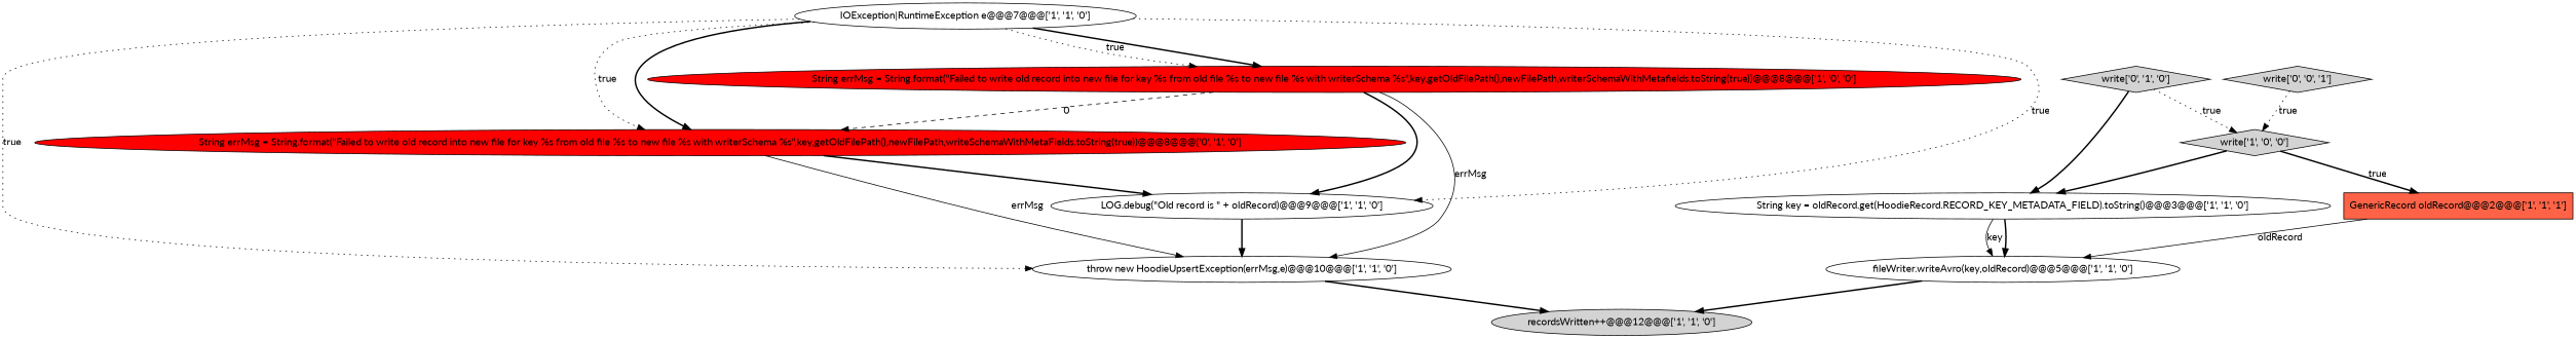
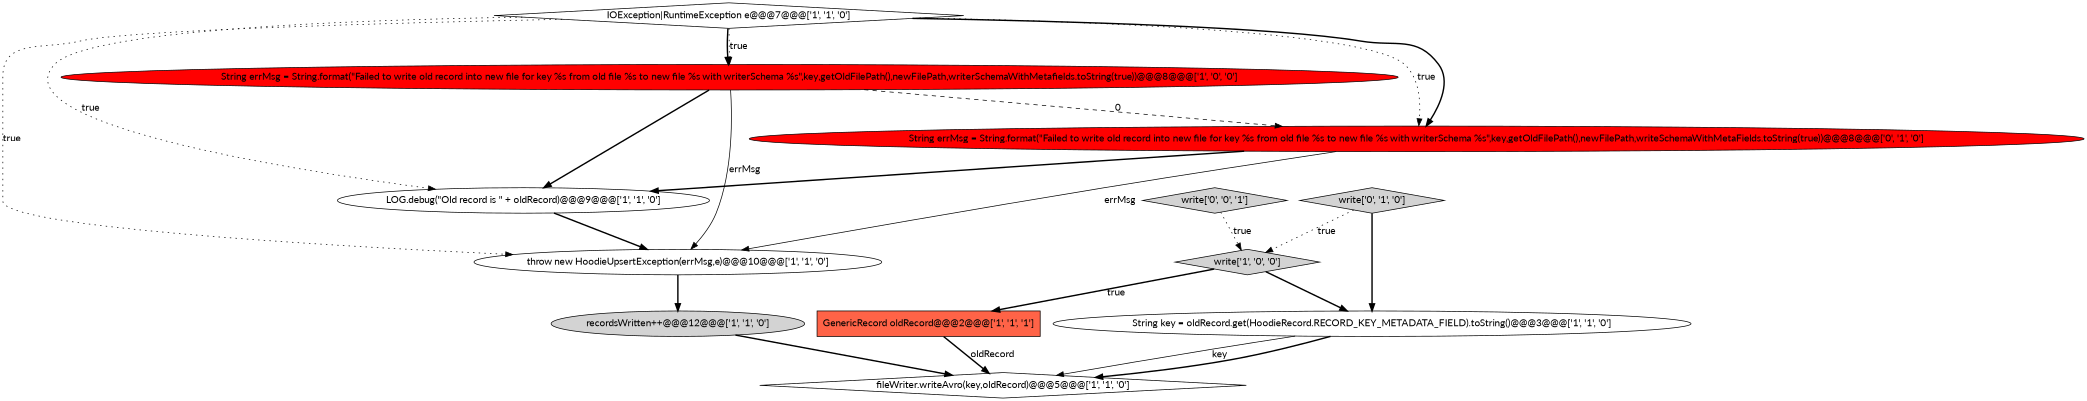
  digraph {
    fontname=Lato
    node [fillcolor=white fontname=Lato shape=ellipse style=filled]
    edge [fontname=Lato style=bold]
    n1 [label="LOG.debug(\"Old record is \" + oldRecord)@@@9@@@['1', '1', '0']"]
    n2 [label="throw new HoodieUpsertException(errMsg,e)@@@10@@@['1', '1', '0']"]
    n3 [fillcolor=lightgray label="recordsWritten++@@@12@@@['1', '1', '0']"]
-   n4 [label="fileWriter.writeAvro(key,oldRecord)@@@5@@@['1', '1', '0']"]
+   n4 [label="fileWriter.writeAvro(key,oldRecord)@@@5@@@['1', '1', '0']" shape=diamond]
    n5 [fillcolor=red label="String errMsg = String.format(\"Failed to write old record into new file for key %s from old file %s to new file %s with writerSchema %s\",key,getOldFilePath(),newFilePath,writerSchemaWithMetafields.toString(true))@@@8@@@['1', '0', '0']"]
    n6 [fillcolor=red label="String errMsg = String.format(\"Failed to write old record into new file for key %s from old file %s to new file %s with writerSchema %s\",key,getOldFilePath(),newFilePath,writeSchemaWithMetaFields.toString(true))@@@8@@@['0', '1', '0']"]
    n7 [fillcolor=tomato label="GenericRecord oldRecord@@@2@@@['1', '1', '1']" shape=box]
    n8 [fillcolor=lightgray label="write['0', '1', '0']" shape=diamond]
    n9 [label="String key = oldRecord.get(HoodieRecord.RECORD_KEY_METADATA_FIELD).toString()@@@3@@@['1', '1', '0']"]
    n10 [fillcolor=lightgray label="write['1', '0', '0']" shape=diamond]
-   n11 [label="IOException|RuntimeException e@@@7@@@['1', '1', '0']"]
+   n11 [label="IOException|RuntimeException e@@@7@@@['1', '1', '0']" shape=diamond]
    n12 [fillcolor=lightgray label="write['0', '0', '1']" shape=diamond]
    n1 -> n2
    n2 -> n3
-   n4 -> n3
+   n3 -> n4
    n5 -> n1
    n5 -> n2 [label=errMsg style=solid]
    n5 -> n6 [label=0 style=dashed]
    n6 -> n1
    n6 -> n2 [label=errMsg style=solid]
-   n7 -> n4 [label=oldRecord style=solid]
+   n7 -> n4 [label=oldRecord]
    n8 -> n9
    n8 -> n10 [label=true style=dotted]
    n9 -> n4
    n9 -> n4 [label=key style=solid]
    n10 -> n7 [label=true]
    n10 -> n9
    n11 -> n1 [label=true style=dotted]
    n11 -> n2 [label=true style=dotted]
    n11 -> n5
    n11 -> n5 [label=true style=dotted]
    n11 -> n6 [label=true style=dotted]
    n11 -> n6
    n12 -> n10 [label=true style=dotted]
  }
